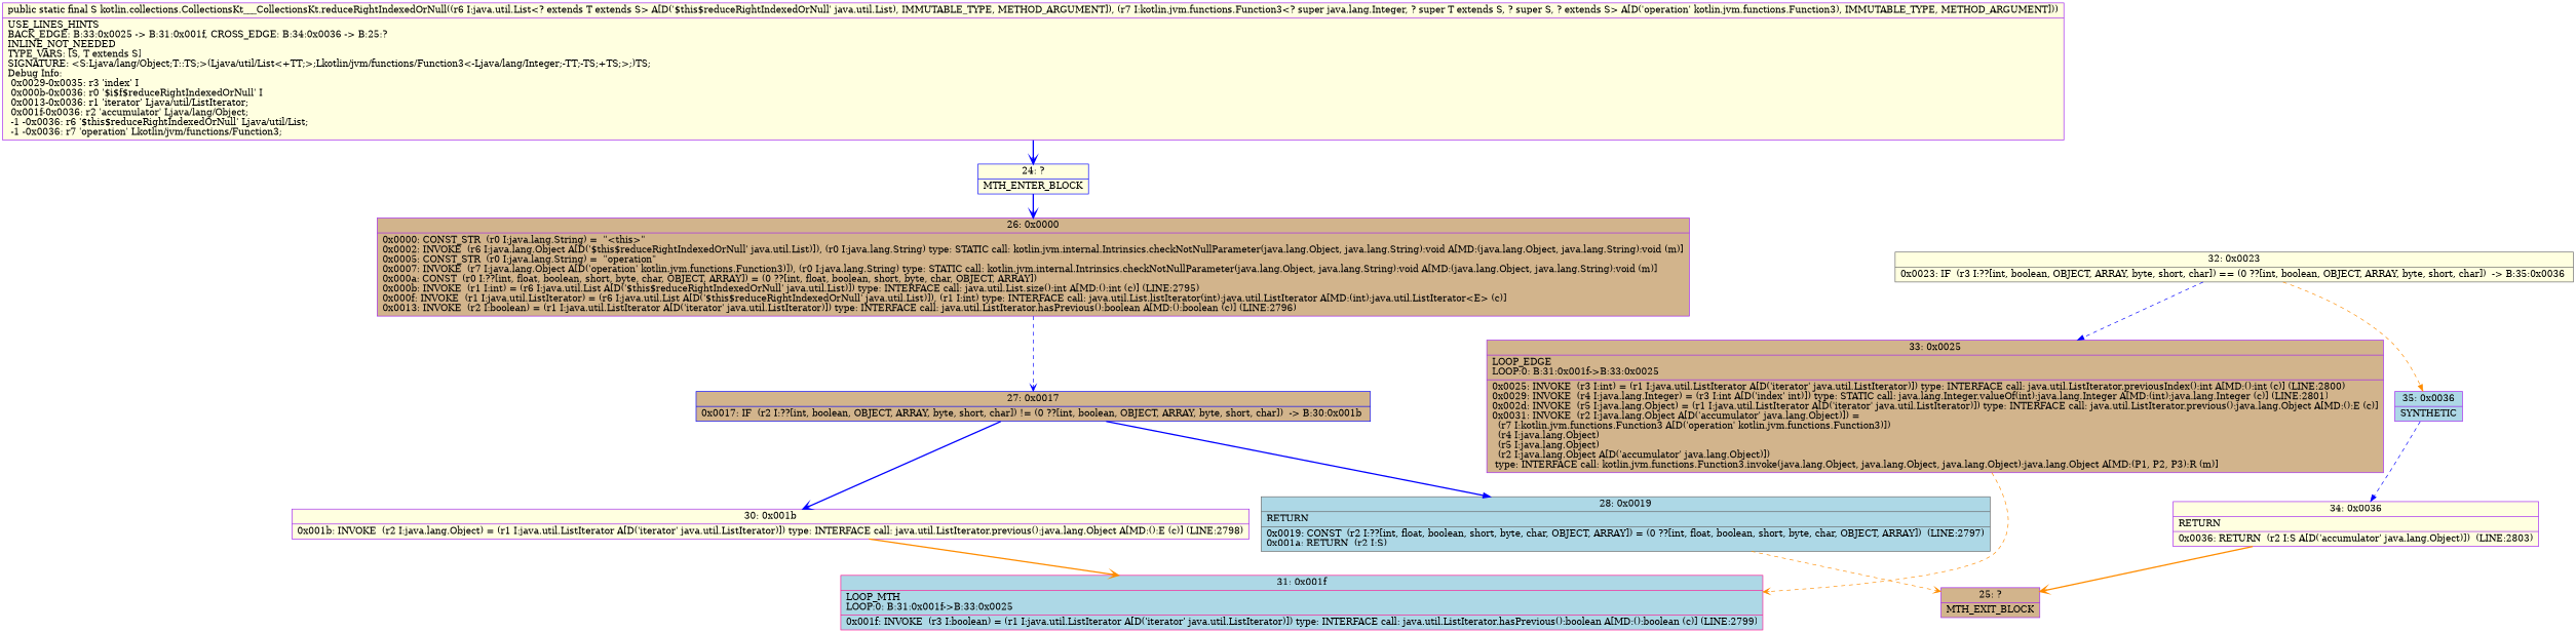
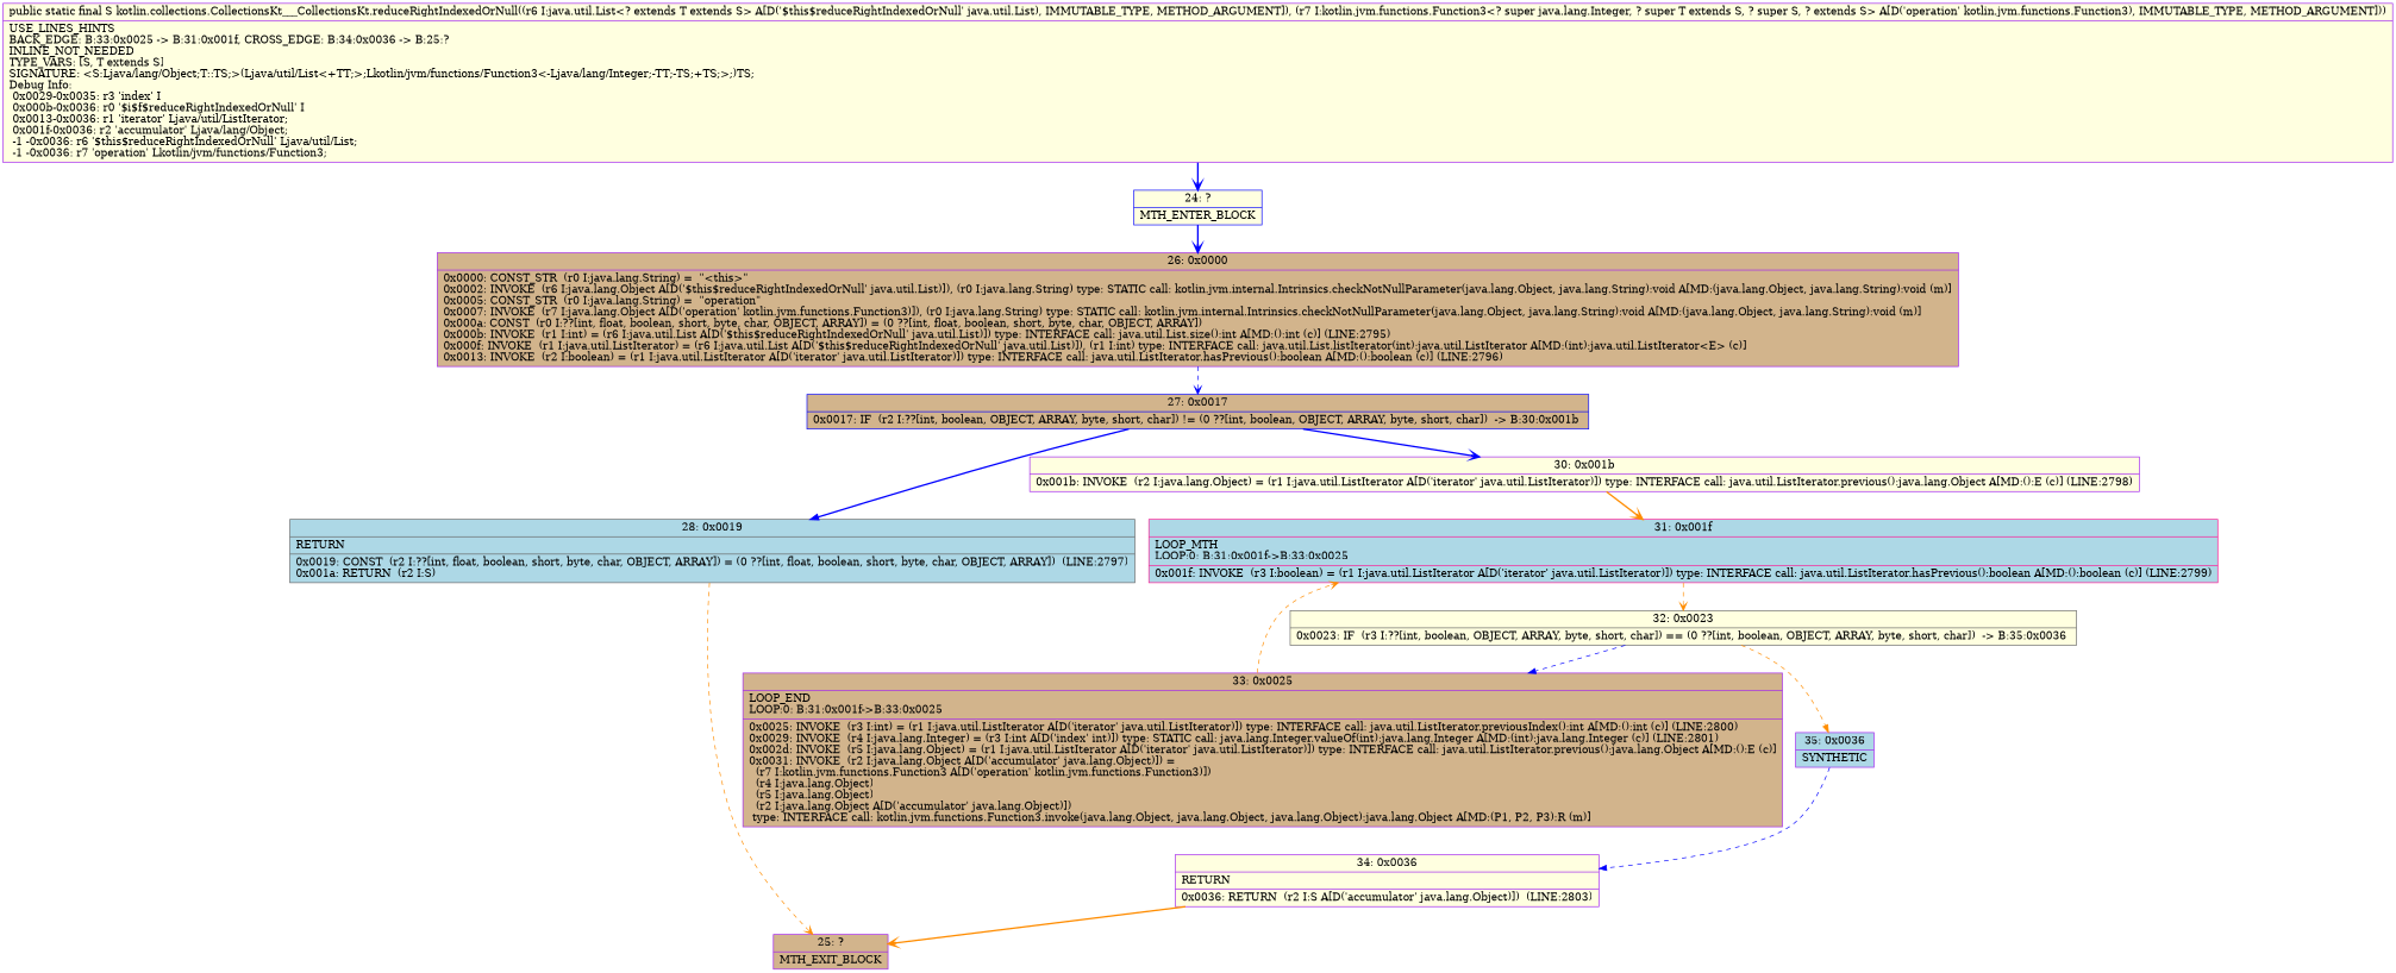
  digraph {
    node [color=purple fillcolor=lightyellow shape=record style=filled]
    edge [arrowhead=vee color=blue style=dashed]
    n1 [color=blue label="{24\:\ ?|MTH_ENTER_BLOCK\l}"]
    n2 [fillcolor=tan label="{26\:\ 0x0000|0x0000: CONST_STR  (r0 I:java.lang.String) =  \"\<this\>\" \l0x0002: INVOKE  (r6 I:java.lang.Object A[D('$this$reduceRightIndexedOrNull' java.util.List)]), (r0 I:java.lang.String) type: STATIC call: kotlin.jvm.internal.Intrinsics.checkNotNullParameter(java.lang.Object, java.lang.String):void A[MD:(java.lang.Object, java.lang.String):void (m)]\l0x0005: CONST_STR  (r0 I:java.lang.String) =  \"operation\" \l0x0007: INVOKE  (r7 I:java.lang.Object A[D('operation' kotlin.jvm.functions.Function3)]), (r0 I:java.lang.String) type: STATIC call: kotlin.jvm.internal.Intrinsics.checkNotNullParameter(java.lang.Object, java.lang.String):void A[MD:(java.lang.Object, java.lang.String):void (m)]\l0x000a: CONST  (r0 I:??[int, float, boolean, short, byte, char, OBJECT, ARRAY]) = (0 ??[int, float, boolean, short, byte, char, OBJECT, ARRAY]) \l0x000b: INVOKE  (r1 I:int) = (r6 I:java.util.List A[D('$this$reduceRightIndexedOrNull' java.util.List)]) type: INTERFACE call: java.util.List.size():int A[MD:():int (c)] (LINE:2795)\l0x000f: INVOKE  (r1 I:java.util.ListIterator) = (r6 I:java.util.List A[D('$this$reduceRightIndexedOrNull' java.util.List)]), (r1 I:int) type: INTERFACE call: java.util.List.listIterator(int):java.util.ListIterator A[MD:(int):java.util.ListIterator\<E\> (c)]\l0x0013: INVOKE  (r2 I:boolean) = (r1 I:java.util.ListIterator A[D('iterator' java.util.ListIterator)]) type: INTERFACE call: java.util.ListIterator.hasPrevious():boolean A[MD:():boolean (c)] (LINE:2796)\l}"]
    n3 [color=blue fillcolor=tan label="{27\:\ 0x0017|0x0017: IF  (r2 I:??[int, boolean, OBJECT, ARRAY, byte, short, char]) != (0 ??[int, boolean, OBJECT, ARRAY, byte, short, char])  \-\> B:30:0x001b \l}"]
    n4 [color=gray40 fillcolor=lightblue label="{28\:\ 0x0019|RETURN\l|0x0019: CONST  (r2 I:??[int, float, boolean, short, byte, char, OBJECT, ARRAY]) = (0 ??[int, float, boolean, short, byte, char, OBJECT, ARRAY])  (LINE:2797)\l0x001a: RETURN  (r2 I:S) \l}"]
    n5 [label="{30\:\ 0x001b|0x001b: INVOKE  (r2 I:java.lang.Object) = (r1 I:java.util.ListIterator A[D('iterator' java.util.ListIterator)]) type: INTERFACE call: java.util.ListIterator.previous():java.lang.Object A[MD:():E (c)] (LINE:2798)\l}"]
    n6 [fillcolor=tan label="{25\:\ ?|MTH_EXIT_BLOCK\l}"]
    n7 [color=deeppink fillcolor=lightblue label="{31\:\ 0x001f|LOOP_MTH\lLOOP:0: B:31:0x001f\-\>B:33:0x0025\l|0x001f: INVOKE  (r3 I:boolean) = (r1 I:java.util.ListIterator A[D('iterator' java.util.ListIterator)]) type: INTERFACE call: java.util.ListIterator.hasPrevious():boolean A[MD:():boolean (c)] (LINE:2799)\l}"]
    n8 [color=gray40 label="{32\:\ 0x0023|0x0023: IF  (r3 I:??[int, boolean, OBJECT, ARRAY, byte, short, char]) == (0 ??[int, boolean, OBJECT, ARRAY, byte, short, char])  \-\> B:35:0x0036 \l}"]
-   n9 [fillcolor=tan label="{33\:\ 0x0025|LOOP_EDGE\lLOOP:0: B:31:0x001f\-\>B:33:0x0025\l|0x0025: INVOKE  (r3 I:int) = (r1 I:java.util.ListIterator A[D('iterator' java.util.ListIterator)]) type: INTERFACE call: java.util.ListIterator.previousIndex():int A[MD:():int (c)] (LINE:2800)\l0x0029: INVOKE  (r4 I:java.lang.Integer) = (r3 I:int A[D('index' int)]) type: STATIC call: java.lang.Integer.valueOf(int):java.lang.Integer A[MD:(int):java.lang.Integer (c)] (LINE:2801)\l0x002d: INVOKE  (r5 I:java.lang.Object) = (r1 I:java.util.ListIterator A[D('iterator' java.util.ListIterator)]) type: INTERFACE call: java.util.ListIterator.previous():java.lang.Object A[MD:():E (c)]\l0x0031: INVOKE  (r2 I:java.lang.Object A[D('accumulator' java.lang.Object)]) = \l  (r7 I:kotlin.jvm.functions.Function3 A[D('operation' kotlin.jvm.functions.Function3)])\l  (r4 I:java.lang.Object)\l  (r5 I:java.lang.Object)\l  (r2 I:java.lang.Object A[D('accumulator' java.lang.Object)])\l type: INTERFACE call: kotlin.jvm.functions.Function3.invoke(java.lang.Object, java.lang.Object, java.lang.Object):java.lang.Object A[MD:(P1, P2, P3):R (m)]\l}"]
+   n9 [fillcolor=tan label="{33\:\ 0x0025|LOOP_END\lLOOP:0: B:31:0x001f\-\>B:33:0x0025\l|0x0025: INVOKE  (r3 I:int) = (r1 I:java.util.ListIterator A[D('iterator' java.util.ListIterator)]) type: INTERFACE call: java.util.ListIterator.previousIndex():int A[MD:():int (c)] (LINE:2800)\l0x0029: INVOKE  (r4 I:java.lang.Integer) = (r3 I:int A[D('index' int)]) type: STATIC call: java.lang.Integer.valueOf(int):java.lang.Integer A[MD:(int):java.lang.Integer (c)] (LINE:2801)\l0x002d: INVOKE  (r5 I:java.lang.Object) = (r1 I:java.util.ListIterator A[D('iterator' java.util.ListIterator)]) type: INTERFACE call: java.util.ListIterator.previous():java.lang.Object A[MD:():E (c)]\l0x0031: INVOKE  (r2 I:java.lang.Object A[D('accumulator' java.lang.Object)]) = \l  (r7 I:kotlin.jvm.functions.Function3 A[D('operation' kotlin.jvm.functions.Function3)])\l  (r4 I:java.lang.Object)\l  (r5 I:java.lang.Object)\l  (r2 I:java.lang.Object A[D('accumulator' java.lang.Object)])\l type: INTERFACE call: kotlin.jvm.functions.Function3.invoke(java.lang.Object, java.lang.Object, java.lang.Object):java.lang.Object A[MD:(P1, P2, P3):R (m)]\l}"]
    n10 [fillcolor=lightblue label="{35\:\ 0x0036|SYNTHETIC\l}"]
    n11 [label="{34\:\ 0x0036|RETURN\l|0x0036: RETURN  (r2 I:S A[D('accumulator' java.lang.Object)])  (LINE:2803)\l}"]
    n12 [label="{public static final S kotlin.collections.CollectionsKt___CollectionsKt.reduceRightIndexedOrNull((r6 I:java.util.List\<? extends T extends S\> A[D('$this$reduceRightIndexedOrNull' java.util.List), IMMUTABLE_TYPE, METHOD_ARGUMENT]), (r7 I:kotlin.jvm.functions.Function3\<? super java.lang.Integer, ? super T extends S, ? super S, ? extends S\> A[D('operation' kotlin.jvm.functions.Function3), IMMUTABLE_TYPE, METHOD_ARGUMENT]))  | USE_LINES_HINTS\lBACK_EDGE: B:33:0x0025 \-\> B:31:0x001f, CROSS_EDGE: B:34:0x0036 \-\> B:25:?\lINLINE_NOT_NEEDED\lTYPE_VARS: [S, T extends S]\lSIGNATURE: \<S:Ljava\/lang\/Object;T::TS;\>(Ljava\/util\/List\<+TT;\>;Lkotlin\/jvm\/functions\/Function3\<\-Ljava\/lang\/Integer;\-TT;\-TS;+TS;\>;)TS;\lDebug Info:\l  0x0029\-0x0035: r3 'index' I\l  0x000b\-0x0036: r0 '$i$f$reduceRightIndexedOrNull' I\l  0x0013\-0x0036: r1 'iterator' Ljava\/util\/ListIterator;\l  0x001f\-0x0036: r2 'accumulator' Ljava\/lang\/Object;\l  \-1 \-0x0036: r6 '$this$reduceRightIndexedOrNull' Ljava\/util\/List;\l  \-1 \-0x0036: r7 'operation' Lkotlin\/jvm\/functions\/Function3;\l}"]
    n1 -> n2 [style=bold]
    n2 -> n3
    n3 -> n4 [arrowhead=normal style=bold]
    n3 -> n5 [style=bold]
    n4 -> n6 [color=darkorange]
    n5 -> n7 [color=darkorange style=bold]
+   n7 -> n8 [color=darkorange]
    n8 -> n9 [arrowhead=normal]
    n8 -> n10 [arrowhead=normal color=darkorange]
    n9 -> n7 [color=darkorange]
    n10 -> n11 [arrowhead=normal]
    n11 -> n6 [color=darkorange style=bold]
    n12 -> n1 [style=bold]
  }
